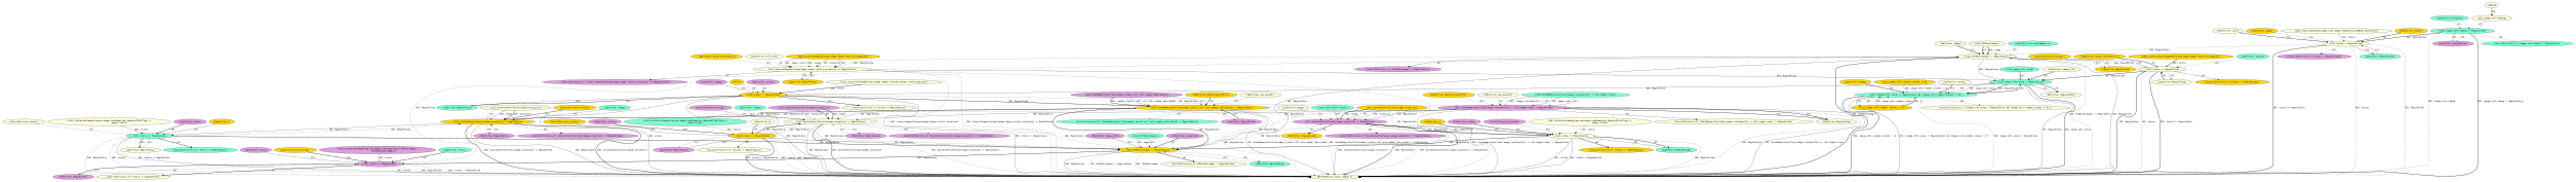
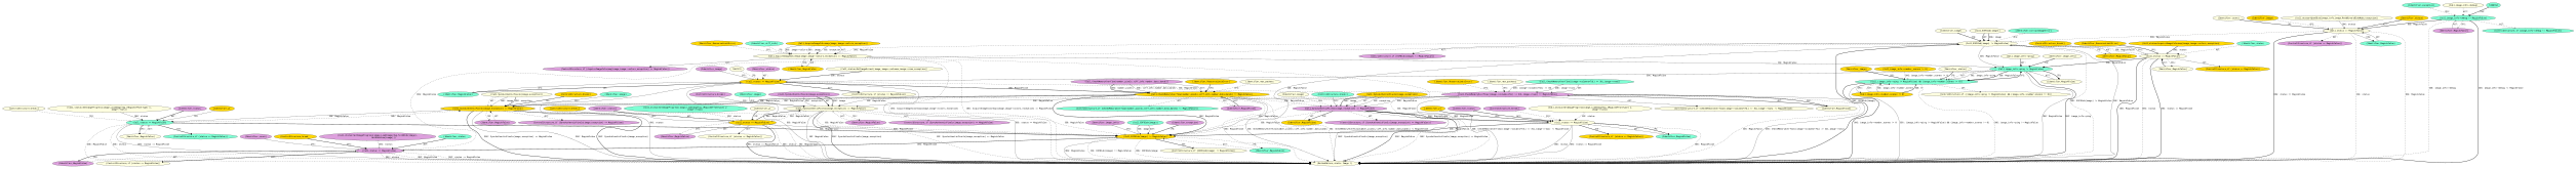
  digraph {
    fontname="Roboto Mono"
    node [fillcolor=lightyellow fontname="Roboto Mono" style=filled]
    edge [arrowhead=tee fontname="Roboto Mono" style=dashed]
    n1 [fillcolor=aquamarine label="(Call,image_info->debug != MagickFalse)"]
    n2 [label="(Call,status == MagickFalse)"]
    n3 [label="(MethodReturn,static Image *)"]
    n4 [fillcolor=aquamarine label="(ControlStructure,if (image_info->debug != MagickFalse))"]
    n5 [fillcolor=plum label="(Identifier,MagickFalse)"]
    n6 [label="(Call,EOFBlob(image) != MagickFalse)"]
    n7 [fillcolor=plum label="(ControlStructure,if (status == MagickFalse))"]
    n8 [fillcolor=aquamarine label="(Identifier,MagickFalse)"]
    n9 [label="(Call,status == MagickFalse)"]
    n10 [fillcolor=aquamarine label="(Call,image_info->ping != MagickFalse)"]
    n11 [label="(Call,AcquireImageColormap(image,image->colors,exception) == MagickFalse)"]
    n12 [fillcolor=gold label="(Identifier,MagickFalse)"]
    n13 [fillcolor=plum label="(ControlStructure,if (EOFBlob(image) != MagickFalse))"]
    n14 [fillcolor=gold label="(ControlStructure,if (status == MagickFalse))"]
    n15 [label="(Identifier,MagickFalse)"]
    n16 [fillcolor=aquamarine label="(Call,(image_info->ping != MagickFalse) && (image_info->number_scenes != 0))"]
    n17 [fillcolor=gold label="(Call,status == MagickFalse)"]
    n18 [label="(Identifier,MagickFalse)"]
    n19 [fillcolor=plum label="(ControlStructure,if (AcquireImageColormap(image,image->colors,exception) == MagickFalse))"]
    n20 [fillcolor=gold label="(Identifier,MagickFalse)"]
    n21 [fillcolor=gold label="(Call,image_info->number_scenes != 0)"]
    n22 [label="(ControlStructure,if ((image_info->ping != MagickFalse) && (image_info->number_scenes != 0)))"]
    n23 [fillcolor=plum label="(Call,CheckMemoryOverflow((image->columns+7UL) >> 3UL,image->rows) != MagickFalse)"]
    n24 [fillcolor=gold label="(Call,CheckMemoryOverflow(number_pixels,viff_info.number_data_bands) != MagickFalse)"]
    n25 [label="(ControlStructure,if (status == MagickFalse))"]
    n26 [fillcolor=aquamarine label="(Identifier,MagickFalse)"]
    n27 [fillcolor=plum label="(Call,SyncAuthenticPixels(image,exception) == MagickFalse)"]
    n28 [fillcolor=gold label="(Call,EOFBlob(image) != MagickFalse)"]
    n29 [fillcolor=gold label="(Call,SyncAuthenticPixels(image,exception) == MagickFalse)"]
    n30 [label="(Call,SyncAuthenticPixels(image,exception) == MagickFalse)"]
    n31 [label="(ControlStructure,if (CheckMemoryOverflow((image->columns+7UL) >> 3UL,image->rows) != MagickFalse))"]
    n32 [label="(Identifier,MagickFalse)"]
    n33 [fillcolor=aquamarine label="(ControlStructure,if (CheckMemoryOverflow(number_pixels,viff_info.number_data_bands) != MagickFalse))"]
    n34 [fillcolor=plum label="(Identifier,MagickFalse)"]
    n35 [label="(Call,status == MagickFalse)"]
    n36 [fillcolor=plum label="(ControlStructure,if (SyncAuthenticPixels(image,exception) == MagickFalse))"]
    n37 [fillcolor=gold label="(Identifier,MagickFalse)"]
    n38 [fillcolor=plum label="(Call,status == MagickFalse)"]
    n39 [label="(ControlStructure,if (EOFBlob(image) != MagickFalse))"]
    n40 [fillcolor=aquamarine label="(Identifier,MagickFalse)"]
    n41 [fillcolor=aquamarine label="(Call,status == MagickFalse)"]
    n42 [fillcolor=plum label="(Identifier,MagickFalse)"]
    n43 [fillcolor=plum label="(ControlStructure,if (SyncAuthenticPixels(image,exception) == MagickFalse))"]
    n44 [fillcolor=gold label="(Call,status == MagickFalse)"]
    n45 [fillcolor=plum label="(ControlStructure,if (SyncAuthenticPixels(image,exception) == MagickFalse))"]
    n46 [fillcolor=plum label="(Identifier,MagickFalse)"]
    n47 [fillcolor=aquamarine label="(Identifier,MagickFalse)"]
    n48 [fillcolor=gold label="(ControlStructure,if (status == MagickFalse))"]
    n49 [fillcolor=plum label="(Identifier,MagickFalse)"]
    n50 [label="(ControlStructure,if (status == MagickFalse))"]
    n51 [fillcolor=aquamarine label="(ControlStructure,if (status == MagickFalse))"]
    n52 [label="(Identifier,MagickFalse)"]
    n53 [fillcolor=plum label="(Identifier,MagickFalse)"]
    n54 [label="(ControlStructure,if (status == MagickFalse))"]
    n55 [label="(Identifier,image)"]
    n56 [fillcolor=aquamarine label="(Identifier,exception)"]
    n57 [fillcolor=aquamarine label="(ControlStructure,break;)"]
-   n58 [fillcolor=aquamarine label="(Call,image_info->ping)"]
+   n58 [label="(Call,image_info->ping)"]
    n59 [fillcolor=aquamarine label="(Identifier,status)"]
    n60 [fillcolor=gold label="(Identifier,y)"]
    n61 [fillcolor=plum label="(Call,CheckMemoryOverflow(number_pixels,viff_info.number_data_bands))"]
    n62 [fillcolor=aquamarine label="(Identifier,image)"]
    n63 [label="(Identifier,count)"]
    n64 [fillcolor=gold label="(ControlStructure,break;)"]
    n65 [label="(Identifier,max_packets)"]
    n66 [fillcolor=gold label="(Identifier,image)"]
    n67 [fillcolor=gold label="(ControlStructure,break;)"]
    n68 [fillcolor=plum label="(Identifier,status)"]
    n69 [fillcolor=gold label="(Identifier,ResourceLimitError)"]
    n70 [fillcolor=plum label="(Identifier,status)"]
    n71 [fillcolor=aquamarine label="(Call,CheckMemoryOverflow((image->columns+7UL) >> 3UL,image->rows))"]
    n72 [fillcolor=gold label="(Call,SyncAuthenticPixels(image,exception))"]
    n73 [fillcolor=plum label="(Identifier,count)"]
    n74 [fillcolor=aquamarine label="(Identifier,image)"]
    n75 [fillcolor=plum label="(ControlStructure,break;)"]
    n76 [fillcolor=gold label="(Call,status=AcquireImageColormap(image,image->colors,exception))"]
    n77 [fillcolor=plum label="(Call,SyncAuthenticPixels(image,exception))"]
    n78 [label="(Call,SyncAuthenticPixels(image,exception))"]
    n79 [fillcolor=gold label="(Identifier,ResourceLimitError)"]
    n80 [label="(Call,status=OpenBlob(image_info,image,ReadBinaryBlobMode,exception))"]
    n81 [fillcolor=plum label="(Identifier,image_info)"]
    n82 [fillcolor=gold label="(ControlStructure,break;)"]
    n83 [fillcolor=gold label="(Identifier,image)"]
    n84 [fillcolor=gold label="(Identifier,ResourceLimitError)"]
    n85 [fillcolor=plum label="(Identifier,status)"]
    n86 [label="(Identifier,image)"]
    n87 [fillcolor=gold label="(Identifier,status)"]
    n88 [label="(ControlStructure,break;)"]
    n89 [fillcolor=gold label="(Call,image_info->number_scenes != 0)"]
    n90 [label="(Identifier,status)"]
-   n91 [label="(Identifier,viff_info)"]
+   n91 [fillcolor=aquamarine label="(Identifier,viff_info)"]
    n92 [fillcolor=plum label="(ControlStructure,break;)"]
    n93 [label="(Call,status=SetImageProgress(image,LoadImageTag,(MagickOffsetType) y,\n                image->rows))"]
    n94 [label="(Call,EOFBlob(image))"]
    n95 [fillcolor=gold label="(Identifier,ResourceLimitError)"]
    n96 [fillcolor=plum label="(Call,status=SetImageProgress(image,LoadImagesTag,TellBlob(image),\n          GetBlobSize(image)))"]
    n97 [label="(Call,image_info->debug)"]
    n98 [fillcolor=aquamarine label="(Identifier,CorruptImageError)"]
    n99 [label="(Call,status=SetImageExtent(image,image->columns,image->rows,exception))"]
    n100 [fillcolor=aquamarine label="(Call,status=SetImageProgress(image,LoadImageTag,(MagickOffsetType) y,\n                image->rows))"]
    n101 [label="(Identifier,image_info)"]
    n102 [fillcolor=aquamarine label="(Call,EOFBlob(image))"]
    n103 [label="(Identifier,max_packets)"]
    n104 [fillcolor=plum label="(Identifier,image)"]
    n105 [label="(Call,status=SetImageProgress(image,LoadImageTag,(MagickOffsetType) y,\n                image->rows))"]
    n106 [fillcolor=gold label="(Identifier,y)"]
    n107 [fillcolor=aquamarine label="(Identifier,status)"]
    n108 [label="(Identifier,y)"]
    n109 [fillcolor=plum label="(Identifier,status)"]
    n110 [fillcolor=gold label="(Call,AcquireImageColormap(image,image->colors,exception))"]
    n111 [fillcolor=gold label="(ControlStructure,break;)"]
    n112 [fillcolor=plum label="(Identifier,exception)"]
-   1000160
-   1001219 [fillcolor=gold]
+   1000160 [fillcolor=aquamarine]
+   1001219
    n1 -> n2 [label="DDG: MagickFalse" style=bold]
    n1 -> n3 [arrowhead=diamond label="DDG: image_info->debug"]
    n1 -> n3 [label="DDG: image_info->debug != MagickFalse" style=bold]
    n1 -> n4 [arrowhead=odot label="AST: "]
    n1 -> n5 [arrowhead=odot label="CFG: "]
    n2 -> n3 [label="DDG: status"]
    n2 -> n3 [arrowhead=odot label="DDG: MagickFalse"]
    n2 -> n3 [arrowhead=diamond label="DDG: status == MagickFalse" style=bold]
    n2 -> n6 [arrowhead=odot label="DDG: MagickFalse"]
    n2 -> n7 [arrowhead=diamond label="AST: "]
    n2 -> n8 [arrowhead=diamond label="CFG: " style=solid]
    n5 -> n1 [arrowhead=odot label="AST: " style=solid]
    n6 -> n3 [arrowhead=diamond label="DDG: EOFBlob(image) != MagickFalse"]
    n6 -> n3 [arrowhead=diamond label="DDG: MagickFalse" style=solid]
    n6 -> n3 [arrowhead=diamond label="DDG: EOFBlob(image)" style=bold]
    n6 -> n9 [arrowhead=odot label="DDG: MagickFalse"]
    n6 -> n10 [label="DDG: MagickFalse" style=solid]
    n6 -> n11 [arrowhead=diamond label="DDG: MagickFalse"]
    n6 -> n12 [label="CFG: "]
    n6 -> n13 [arrowhead=diamond label="AST: " style=solid]
    n8 -> n2 [label="AST: " style=solid]
    n9 -> n3 [label="DDG: status == MagickFalse" style=bold]
    n9 -> n3 [arrowhead=odot label="DDG: MagickFalse" style=bold]
    n9 -> n3 [arrowhead=odot label="DDG: status"]
    n9 -> n10 [arrowhead=diamond label="DDG: MagickFalse" style=bold]
    n9 -> n14 [label="AST: " style=solid]
    n9 -> n15 [label="CFG: "]
    n10 -> n3 [arrowhead=diamond label="DDG: MagickFalse" style=solid]
    n10 -> n3 [arrowhead=odot label="DDG: image_info->ping" style=bold]
    n10 -> n16 [label="AST: "]
    n10 -> n16 [label="DDG: image_info->ping" style=solid]
    n10 -> n16 [arrowhead=diamond label="DDG: MagickFalse" style=bold]
    n10 -> n17 [arrowhead=odot label="DDG: MagickFalse" style=solid]
    n10 -> n18 [arrowhead=diamond label="CFG: " style=bold]
    n11 -> n3 [label="DDG: MagickFalse"]
    n11 -> n3 [arrowhead=odot label="DDG: AcquireImageColormap(image,image->colors,exception)"]
    n11 -> n3 [label="DDG: AcquireImageColormap(image,image->colors,exception) == MagickFalse"]
    n11 -> n10 [arrowhead=diamond label="DDG: MagickFalse" style=solid]
    n11 -> n19 [arrowhead=diamond label="AST: " style=solid]
    n11 -> n20 [label="CFG: " style=solid]
    n12 -> n6 [label="AST: " style=solid]
    n15 -> n9 [arrowhead=diamond label="AST: " style=bold]
    n16 -> n3 [arrowhead=odot label="DDG: image_info->number_scenes != 0" style=bold]
    n16 -> n3 [label="DDG: (image_info->ping != MagickFalse) && (image_info->number_scenes != 0)" style=solid]
    n16 -> n3 [arrowhead=odot label="DDG: image_info->ping != MagickFalse"]
    n16 -> n10 [label="CFG: " style=bold]
    n16 -> n21 [label="CFG: " style=solid]
    n16 -> n22 [label="AST: "]
    n17 -> n3 [label="DDG: MagickFalse" style=solid]
    n17 -> n3 [label="DDG: status == MagickFalse" style=solid]
    n17 -> n3 [arrowhead=diamond label="DDG: status" style=solid]
    n17 -> n23 [arrowhead=odot label="DDG: MagickFalse"]
    n17 -> n24 [arrowhead=diamond label="DDG: MagickFalse" style=bold]
    n17 -> n25 [arrowhead=diamond label="AST: " style=bold]
    n17 -> n26 [arrowhead=odot label="CFG: " style=solid]
    n18 -> n10 [arrowhead=odot label="AST: " style=solid]
    n20 -> n11 [arrowhead=diamond label="AST: " style=solid]
    n21 -> n16 [arrowhead=diamond label="AST: "]
    n21 -> n16 [label="DDG: image_info->number_scenes" style=solid]
    n21 -> n16 [arrowhead=odot label="DDG: 0" style=bold]
    n23 -> n3 [label="DDG: CheckMemoryOverflow((image->columns+7UL) >> 3UL,image->rows)" style=solid]
    n23 -> n3 [arrowhead=odot label="DDG: CheckMemoryOverflow((image->columns+7UL) >> 3UL,image->rows) != MagickFalse" style=solid]
    n23 -> n3 [arrowhead=diamond label="DDG: MagickFalse"]
    n23 -> n27 [arrowhead=diamond label="DDG: MagickFalse" style=solid]
    n23 -> n28 [arrowhead=odot label="DDG: MagickFalse"]
    n23 -> n29 [label="DDG: MagickFalse"]
    n23 -> n30 [label="DDG: MagickFalse" style=solid]
    n23 -> n31 [arrowhead=diamond label="AST: " style=solid]
    n23 -> n32 [arrowhead=diamond label="CFG: " style=bold]
    n24 -> n3 [label="DDG: MagickFalse"]
    n24 -> n3 [arrowhead=diamond label="DDG: CheckMemoryOverflow(number_pixels,viff_info.number_data_bands)" style=solid]
    n24 -> n3 [arrowhead=odot label="DDG: CheckMemoryOverflow(number_pixels,viff_info.number_data_bands) != MagickFalse"]
    n24 -> n27 [label="DDG: MagickFalse"]
    n24 -> n28 [arrowhead=diamond label="DDG: MagickFalse" style=bold]
    n24 -> n29 [arrowhead=odot label="DDG: MagickFalse" style=bold]
    n24 -> n30 [arrowhead=diamond label="DDG: MagickFalse" style=solid]
    n24 -> n33 [arrowhead=odot label="AST: "]
    n24 -> n34 [label="CFG: "]
    n26 -> n17 [arrowhead=odot label="AST: " style=bold]
    n27 -> n3 [arrowhead=odot label="DDG: MagickFalse" style=bold]
    n27 -> n3 [label="DDG: SyncAuthenticPixels(image,exception) == MagickFalse"]
    n27 -> n3 [label="DDG: SyncAuthenticPixels(image,exception)" style=solid]
    n27 -> n28 [label="DDG: MagickFalse"]
    n27 -> n35 [arrowhead=diamond label="DDG: MagickFalse" style=bold]
    n27 -> n36 [arrowhead=diamond label="AST: "]
    n27 -> n37 [arrowhead=diamond label="CFG: " style=bold]
    n28 -> n3 [arrowhead=odot label="DDG: MagickFalse" style=solid]
    n28 -> n3 [arrowhead=diamond label="DDG: EOFBlob(image) != MagickFalse"]
    n28 -> n3 [label="DDG: EOFBlob(image)"]
    n28 -> n6 [arrowhead=diamond label="DDG: MagickFalse" style=solid]
    n28 -> n38 [label="DDG: MagickFalse" style=bold]
    n28 -> n39 [label="AST: " style=bold]
    n28 -> n40 [arrowhead=diamond label="CFG: "]
    n29 -> n3 [label="DDG: SyncAuthenticPixels(image,exception)" style=bold]
    n29 -> n3 [arrowhead=diamond label="DDG: SyncAuthenticPixels(image,exception) == MagickFalse" style=bold]
    n29 -> n3 [label="DDG: MagickFalse" style=solid]
    n29 -> n28 [arrowhead=diamond label="DDG: MagickFalse"]
    n29 -> n41 [arrowhead=diamond label="DDG: MagickFalse" style=solid]
    n29 -> n42 [label="CFG: "]
    n29 -> n43 [arrowhead=diamond label="AST: "]
    n30 -> n3 [label="DDG: MagickFalse" style=solid]
    n30 -> n3 [arrowhead=diamond label="DDG: SyncAuthenticPixels(image,exception)" style=bold]
    n30 -> n3 [arrowhead=odot label="DDG: SyncAuthenticPixels(image,exception) == MagickFalse"]
    n30 -> n28 [arrowhead=odot label="DDG: MagickFalse"]
    n30 -> n44 [arrowhead=odot label="DDG: MagickFalse"]
    n30 -> n45 [arrowhead=odot label="AST: "]
    n30 -> n46 [label="CFG: "]
    n32 -> n23 [arrowhead=odot label="AST: " style=bold]
    n34 -> n24 [arrowhead=odot label="AST: " style=bold]
    n35 -> n3 [arrowhead=diamond label="DDG: status" style=solid]
    n35 -> n3 [label="DDG: status == MagickFalse" style=solid]
    n35 -> n3 [arrowhead=odot label="DDG: MagickFalse"]
    n35 -> n27 [arrowhead=odot label="DDG: MagickFalse" style=solid]
    n35 -> n28 [label="DDG: MagickFalse" style=bold]
    n35 -> n47 [label="CFG: " style=bold]
    n35 -> n48 [label="AST: " style=bold]
    n37 -> n27 [arrowhead=odot label="AST: "]
    n38 -> n3 [label="DDG: status"]
    n38 -> n3 [arrowhead=diamond label="DDG: MagickFalse"]
    n38 -> n3 [label="DDG: status == MagickFalse"]
    n38 -> n6 [arrowhead=odot label="DDG: MagickFalse"]
    n38 -> n49 [arrowhead=odot label="CFG: " style=bold]
    n38 -> n50 [label="AST: " style=bold]
    n40 -> n28 [label="AST: "]
    n41 -> n3 [arrowhead=diamond label="DDG: status == MagickFalse" style=solid]
    n41 -> n3 [label="DDG: MagickFalse"]
    n41 -> n3 [label="DDG: status"]
    n41 -> n28 [label="DDG: MagickFalse" style=bold]
    n41 -> n29 [arrowhead=diamond label="DDG: MagickFalse"]
    n41 -> n51 [label="AST: " style=bold]
    n41 -> n52 [label="CFG: " style=bold]
    n42 -> n29 [arrowhead=diamond label="AST: "]
    n44 -> n3 [label="DDG: MagickFalse"]
    n44 -> n3 [label="DDG: status == MagickFalse" style=bold]
    n44 -> n3 [arrowhead=odot label="DDG: status"]
    n44 -> n28 [arrowhead=diamond label="DDG: MagickFalse" style=solid]
    n44 -> n30 [arrowhead=diamond label="DDG: MagickFalse" style=bold]
    n44 -> n53 [arrowhead=odot label="CFG: "]
    n44 -> n54 [arrowhead=diamond label="AST: " style=solid]
    n46 -> n30 [arrowhead=odot label="AST: "]
    n47 -> n35 [arrowhead=odot label="AST: " style=solid]
    n49 -> n38 [label="AST: "]
    n52 -> n41 [arrowhead=odot label="AST: "]
    n53 -> n44 [arrowhead=odot label="AST: " style=solid]
    n55 -> n27 [label="CFG: "]
    n56 -> n1 [label="CFG: "]
    n57 -> n27 [label="CFG: " style=solid]
-   n58 -> n10 [arrowhead=odot label="AST: " style=bold]
+   n58 -> n10 [arrowhead=diamond label="AST: " style=bold]
    n59 -> n9 [arrowhead=diamond label="AST: "]
    n60 -> n41 [label="CFG: " style=solid]
    n61 -> n24 [label="AST: " style=solid]
    n61 -> n24 [label="DDG: number_pixels" style=bold]
    n61 -> n24 [arrowhead=odot label="DDG: viff_info.number_data_bands" style=solid]
    n62 -> n29 [arrowhead=odot label="CFG: " style=solid]
    n63 -> n2 [label="CFG: " style=bold]
    n64 -> n44 [arrowhead=odot label="CFG: " style=solid]
    n65 -> n23 [arrowhead=diamond label="CFG: "]
    n66 -> n2 [arrowhead=odot label="CFG: "]
    n67 -> n9 [arrowhead=odot label="CFG: " style=solid]
    n68 -> n35 [label="AST: " style=bold]
    n69 -> n9 [arrowhead=odot label="CFG: " style=bold]
    n70 -> n44 [arrowhead=odot label="AST: " style=bold]
    n71 -> n23 [label="AST: " style=solid]
    n71 -> n23 [arrowhead=odot label="DDG: (image->columns+7UL) >> 3UL" style=solid]
    n71 -> n23 [label="DDG: image->rows" style=solid]
    n72 -> n27 [arrowhead=diamond label="AST: " style=solid]
    n72 -> n27 [arrowhead=odot label="DDG: image" style=bold]
    n72 -> n27 [label="DDG: exception" style=solid]
    n73 -> n38 [arrowhead=odot label="CFG: " style=solid]
    n74 -> n30 [label="CFG: " style=solid]
    n75 -> n35 [arrowhead=diamond label="CFG: "]
    n76 -> n9 [arrowhead=odot label="DDG: status" style=bold]
    n77 -> n30 [arrowhead=diamond label="AST: " style=bold]
    n77 -> n30 [arrowhead=odot label="DDG: image" style=bold]
    n77 -> n30 [arrowhead=odot label="DDG: exception" style=solid]
    n78 -> n29 [arrowhead=odot label="AST: "]
    n78 -> n29 [label="DDG: image" style=solid]
    n78 -> n29 [arrowhead=odot label="DDG: exception" style=bold]
    n79 -> n24 [arrowhead=diamond label="CFG: " style=bold]
    n80 -> n2 [label="DDG: status" style=solid]
    n81 -> n28 [arrowhead=odot label="CFG: " style=solid]
    n82 -> n38 [arrowhead=diamond label="CFG: " style=bold]
    n83 -> n16 [label="CFG: " style=bold]
    n84 -> n11 [label="CFG: "]
    n85 -> n17 [arrowhead=diamond label="AST: "]
    n86 -> n6 [label="CFG: " style=bold]
    n87 -> n2 [arrowhead=odot label="AST: " style=bold]
    n88 -> n41 [arrowhead=odot label="CFG: "]
    n89 -> n16 [arrowhead=odot label="DDG: image_info->number_scenes != 0"]
    n90 -> n16 [arrowhead=odot label="CFG: " style=bold]
    n91 -> n11 [label="CFG: "]
    n92 -> n30 [label="CFG: " style=solid]
    n93 -> n35 [arrowhead=diamond label="DDG: status"]
    n94 -> n6 [arrowhead=diamond label="AST: " style=bold]
    n94 -> n6 [label="DDG: image" style=bold]
    n95 -> n23 [arrowhead=diamond label="CFG: "]
    n96 -> n38 [arrowhead=odot label="DDG: status"]
    n97 -> n1 [label="AST: "]
    n98 -> n6 [label="CFG: "]
    n99 -> n17 [label="DDG: status" style=bold]
    n100 -> n44 [arrowhead=odot label="DDG: status"]
    n101 -> n10 [label="CFG: " style=bold]
    n102 -> n28 [arrowhead=diamond label="AST: " style=solid]
    n102 -> n28 [label="DDG: image" style=solid]
    n103 -> n24 [arrowhead=diamond label="CFG: "]
    n104 -> n17 [arrowhead=odot label="CFG: " style=solid]
    n105 -> n41 [arrowhead=diamond label="DDG: status" style=solid]
    n106 -> n35 [label="CFG: " style=bold]
    n107 -> n38 [label="AST: " style=bold]
    n108 -> n44 [label="CFG: " style=bold]
    n109 -> n41 [label="AST: " style=bold]
    n110 -> n11 [arrowhead=diamond label="AST: " style=solid]
    n110 -> n11 [label="DDG: image"]
    n110 -> n11 [label="DDG: image->colors" style=solid]
    n110 -> n11 [arrowhead=diamond label="DDG: exception" style=solid]
    n111 -> n29 [arrowhead=diamond label="CFG: " style=bold]
    n112 -> n28 [arrowhead=odot label="CFG: " style=bold]
-   1000160 -> n97 [label="CFG: " style=bold]
+   1000160 -> n1 [label="CFG: " style=bold]
    1001219 -> n17 [label="CFG: "]
  }
